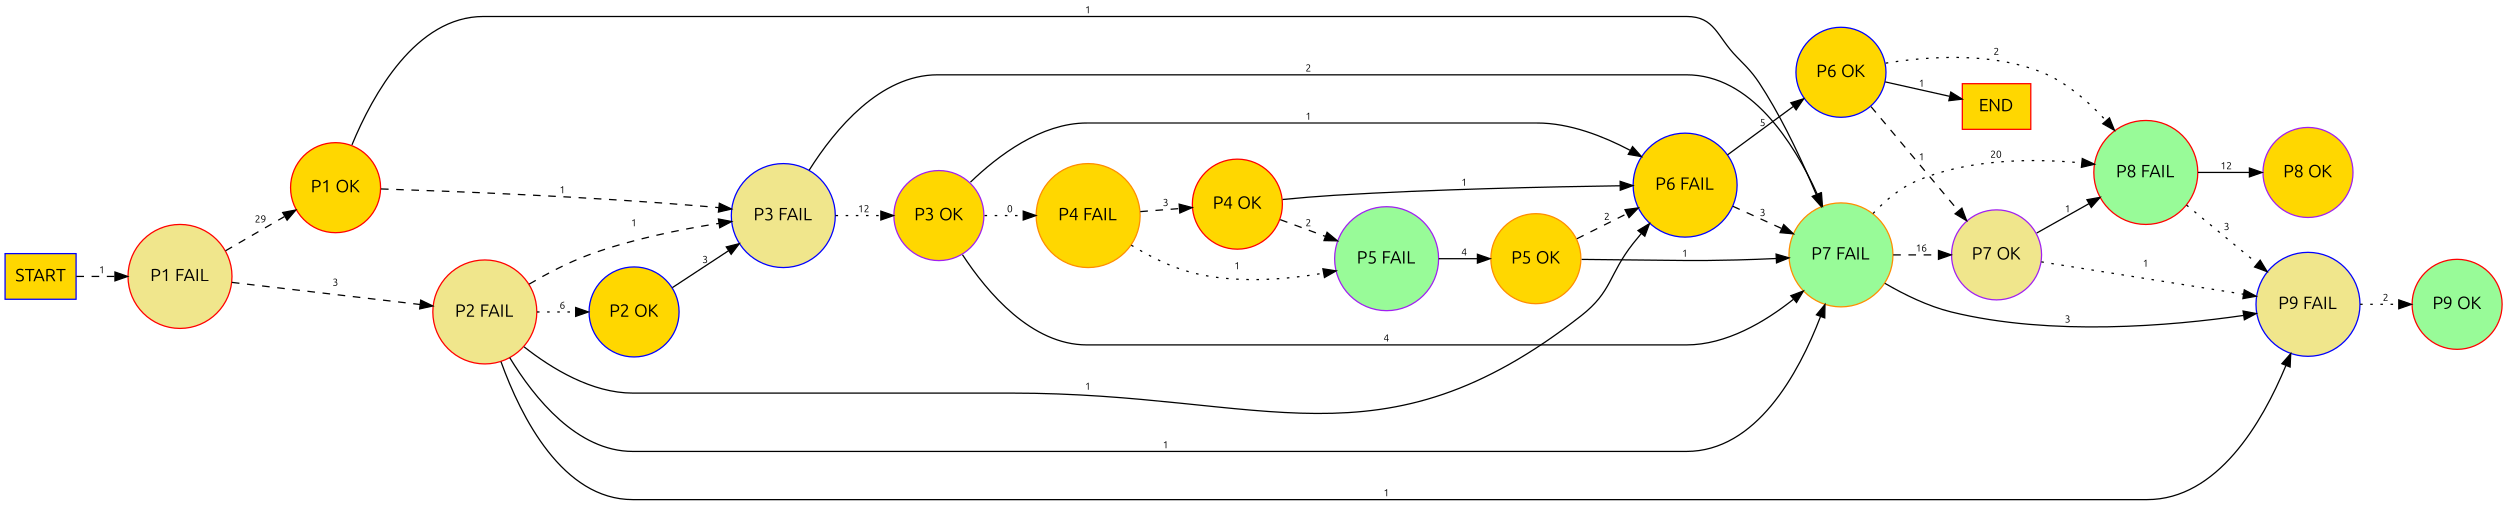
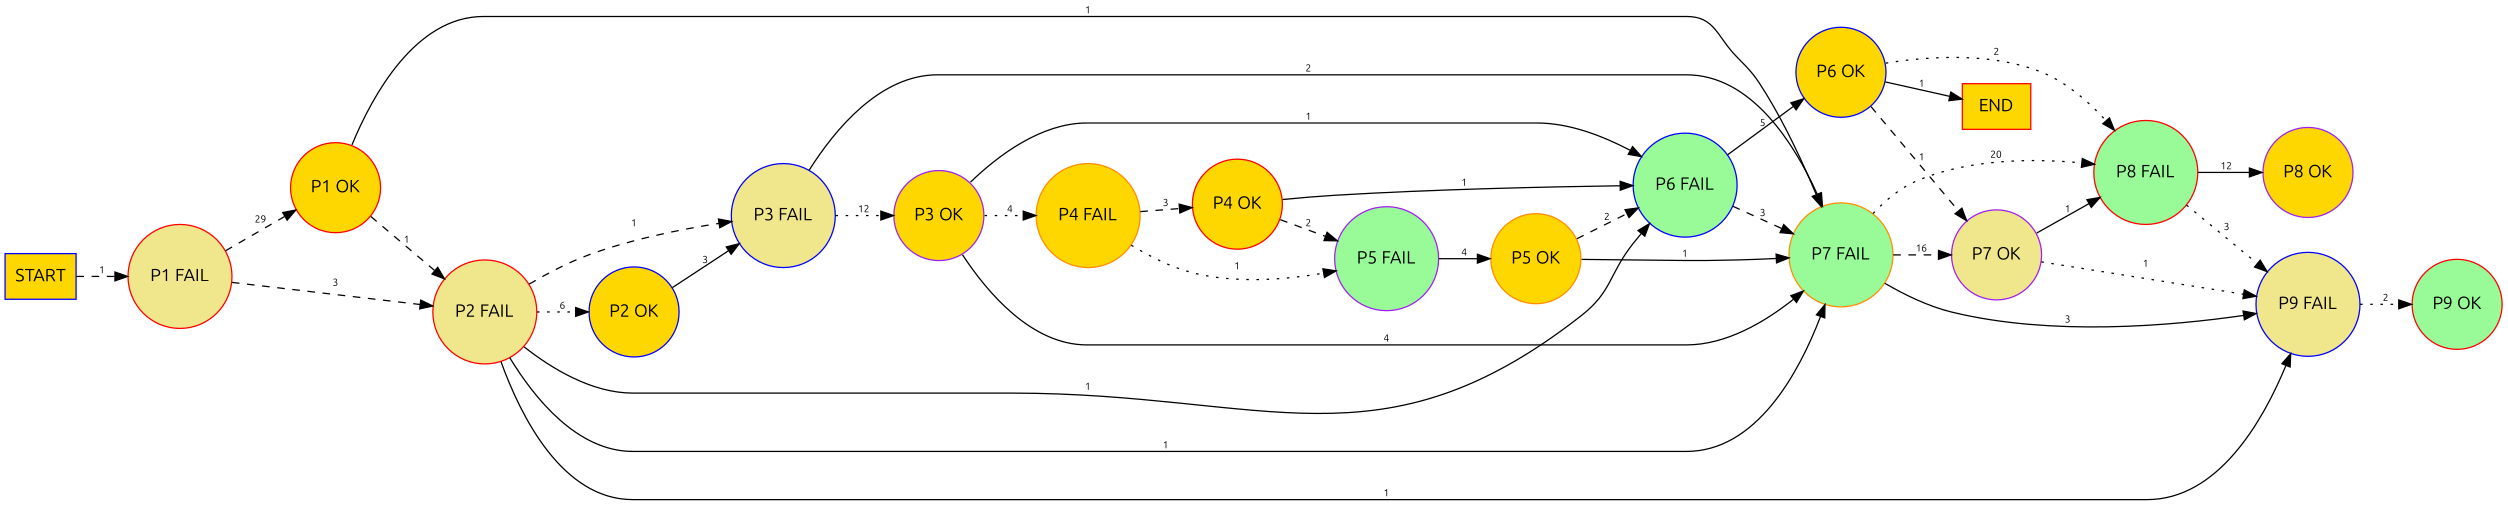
  digraph {
    fontname=Ubuntu
    rankdir=LR
    node [color=red fillcolor=gold fontname=Ubuntu shape=circle style=filled]
    edge [fontname=Ubuntu fontsize=8 labelfloat=false style=solid]
    "P1 FAIL" [fillcolor=khaki]
    "P1 OK"
    "P2 FAIL" [fillcolor=khaki]
    "P7 FAIL" [color=darkorange fillcolor=palegreen]
    "P2 OK" [color=blue]
    "P3 FAIL" [color=blue fillcolor=khaki]
-   "P6 FAIL" [color=blue]
+   "P6 FAIL" [color=blue fillcolor=palegreen]
    "P9 FAIL" [color=blue fillcolor=khaki]
    "P7 OK" [color=purple fillcolor=khaki]
    "P8 FAIL" [fillcolor=palegreen]
    "P3 OK" [color=purple]
    "P6 OK" [color=blue]
    "P9 OK" [fillcolor=palegreen]
    "P4 FAIL" [color=darkorange]
    "P5 FAIL" [color=purple fillcolor=palegreen]
    "P4 OK"
    "P5 OK" [color=darkorange]
    END [shape=box]
    "P8 OK" [color=purple]
    START [color=blue shape=box]
    "P1 FAIL" -> "P1 OK" [label=29 style=dashed]
    "P1 FAIL" -> "P2 FAIL" [label=3 style=dashed]
-   "P1 OK" -> "P3 FAIL" [label=1 style=dashed]
+   "P1 OK" -> "P2 FAIL" [label=1 style=dashed]
    "P1 OK" -> "P7 FAIL" [label=1]
    "P2 FAIL" -> "P7 FAIL" [label=1]
    "P2 FAIL" -> "P2 OK" [label=6 style=dotted]
    "P2 FAIL" -> "P3 FAIL" [label=1 style=dashed]
    "P2 FAIL" -> "P6 FAIL" [label=1]
    "P2 FAIL" -> "P9 FAIL" [label=1]
    "P7 FAIL" -> "P9 FAIL" [label=3]
    "P7 FAIL" -> "P7 OK" [label=16 style=dashed]
    "P7 FAIL" -> "P8 FAIL" [label=20 style=dotted]
    "P2 OK" -> "P3 FAIL" [label=3]
    "P3 FAIL" -> "P7 FAIL" [label=2]
    "P3 FAIL" -> "P3 OK" [label=12 style=dotted]
    "P6 FAIL" -> "P7 FAIL" [label=3 style=dashed]
    "P6 FAIL" -> "P6 OK" [label=5]
    "P9 FAIL" -> "P9 OK" [label=2 style=dotted]
    "P7 OK" -> "P9 FAIL" [label=1 style=dotted]
    "P7 OK" -> "P8 FAIL" [label=1]
    "P8 FAIL" -> "P9 FAIL" [label=3 style=dotted]
    "P8 FAIL" -> "P8 OK" [label=12]
    "P3 OK" -> "P7 FAIL" [label=4]
    "P3 OK" -> "P6 FAIL" [label=1]
-   "P3 OK" -> "P4 FAIL" [label=0 style=dotted]
+   "P3 OK" -> "P4 FAIL" [label=4 style=dotted]
    "P6 OK" -> "P7 OK" [label=1 style=dashed]
    "P6 OK" -> "P8 FAIL" [label=2 style=dotted]
    "P6 OK" -> END [label=1]
    "P4 FAIL" -> "P5 FAIL" [label=1 style=dotted]
    "P4 FAIL" -> "P4 OK" [label=3 style=dashed]
    "P5 FAIL" -> "P5 OK" [label=4]
    "P4 OK" -> "P6 FAIL" [label=1]
    "P4 OK" -> "P5 FAIL" [label=2 style=dashed]
    "P5 OK" -> "P7 FAIL" [label=1]
    "P5 OK" -> "P6 FAIL" [label=2 style=dashed]
    START -> "P1 FAIL" [label=1 style=dashed]
  }
